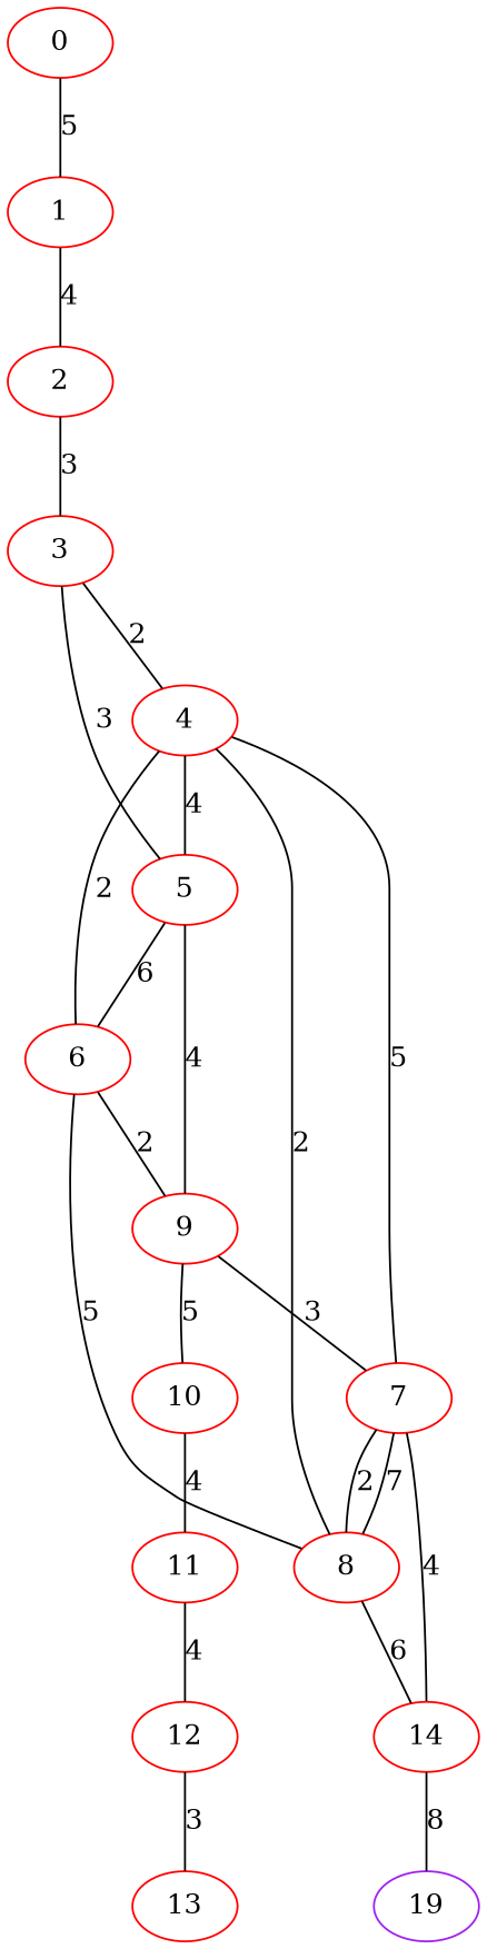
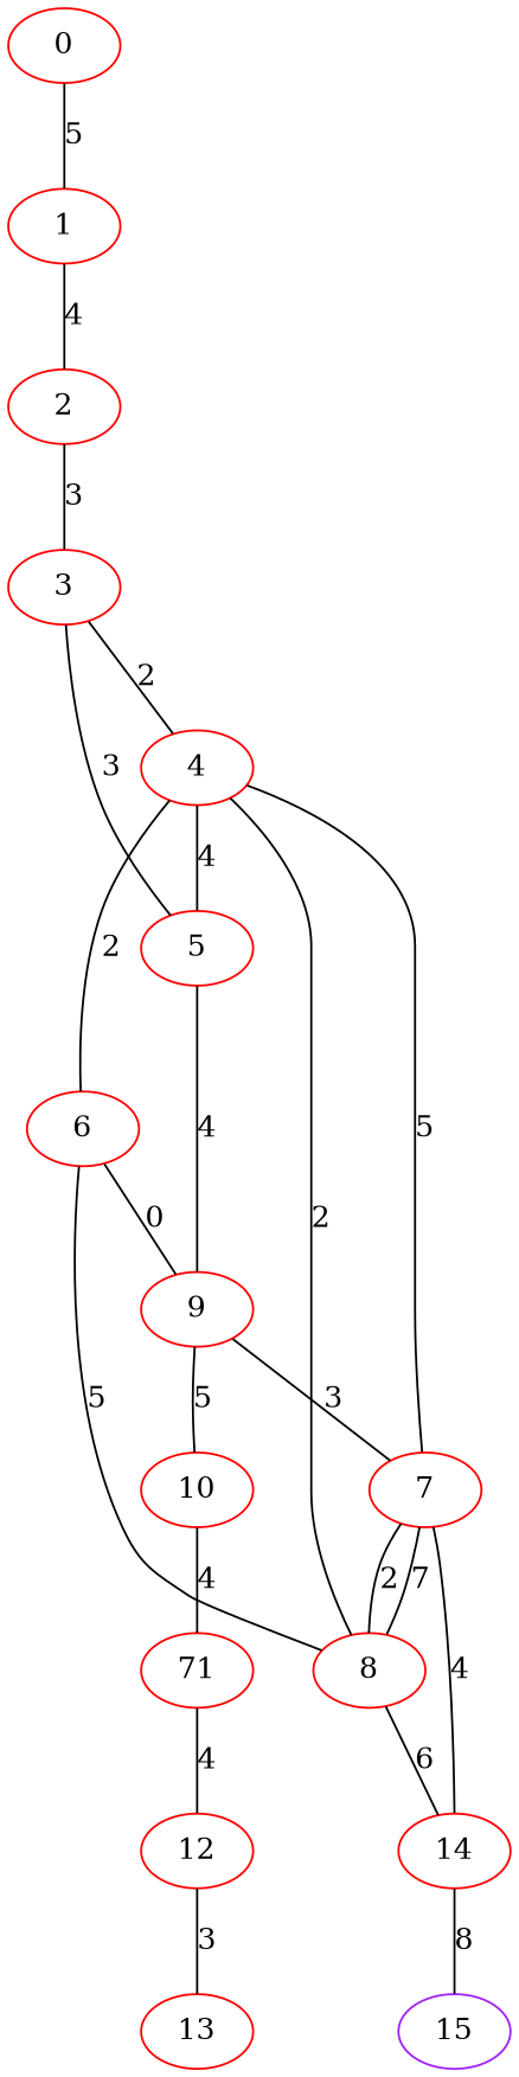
  graph {
    node [color=red weight=1]
    0
    1
    2
    3
    4
    5
    6
    7
    8
    9
    14
    10
-   15 [color=purple weight=4 label=19]
-   11
+   15 [color=purple weight=4]
+   11 [label=71]
    12
    13
    0 -- 1 [label=5]
    1 -- 2 [label=4]
    2 -- 3 [label=3]
    3 -- 4 [label=2]
    3 -- 5 [label=3]
    4 -- 5 [label=4]
    4 -- 6 [label=2]
    4 -- 7 [label=5]
    4 -- 8 [label=2]
-   5 -- 6 [label=6]
    5 -- 9 [label=4]
    6 -- 8 [label=5]
-   6 -- 9 [label=2]
+   6 -- 9 [label=0]
    7 -- 8 [label=7]
    7 -- 8 [label=2]
    7 -- 14 [label=4]
    8 -- 14 [label=6]
    9 -- 7 [label=3]
    9 -- 10 [label=5]
    14 -- 15 [label=8]
    10 -- 11 [label=4]
    11 -- 12 [label=4]
    12 -- 13 [label=3]
  }
